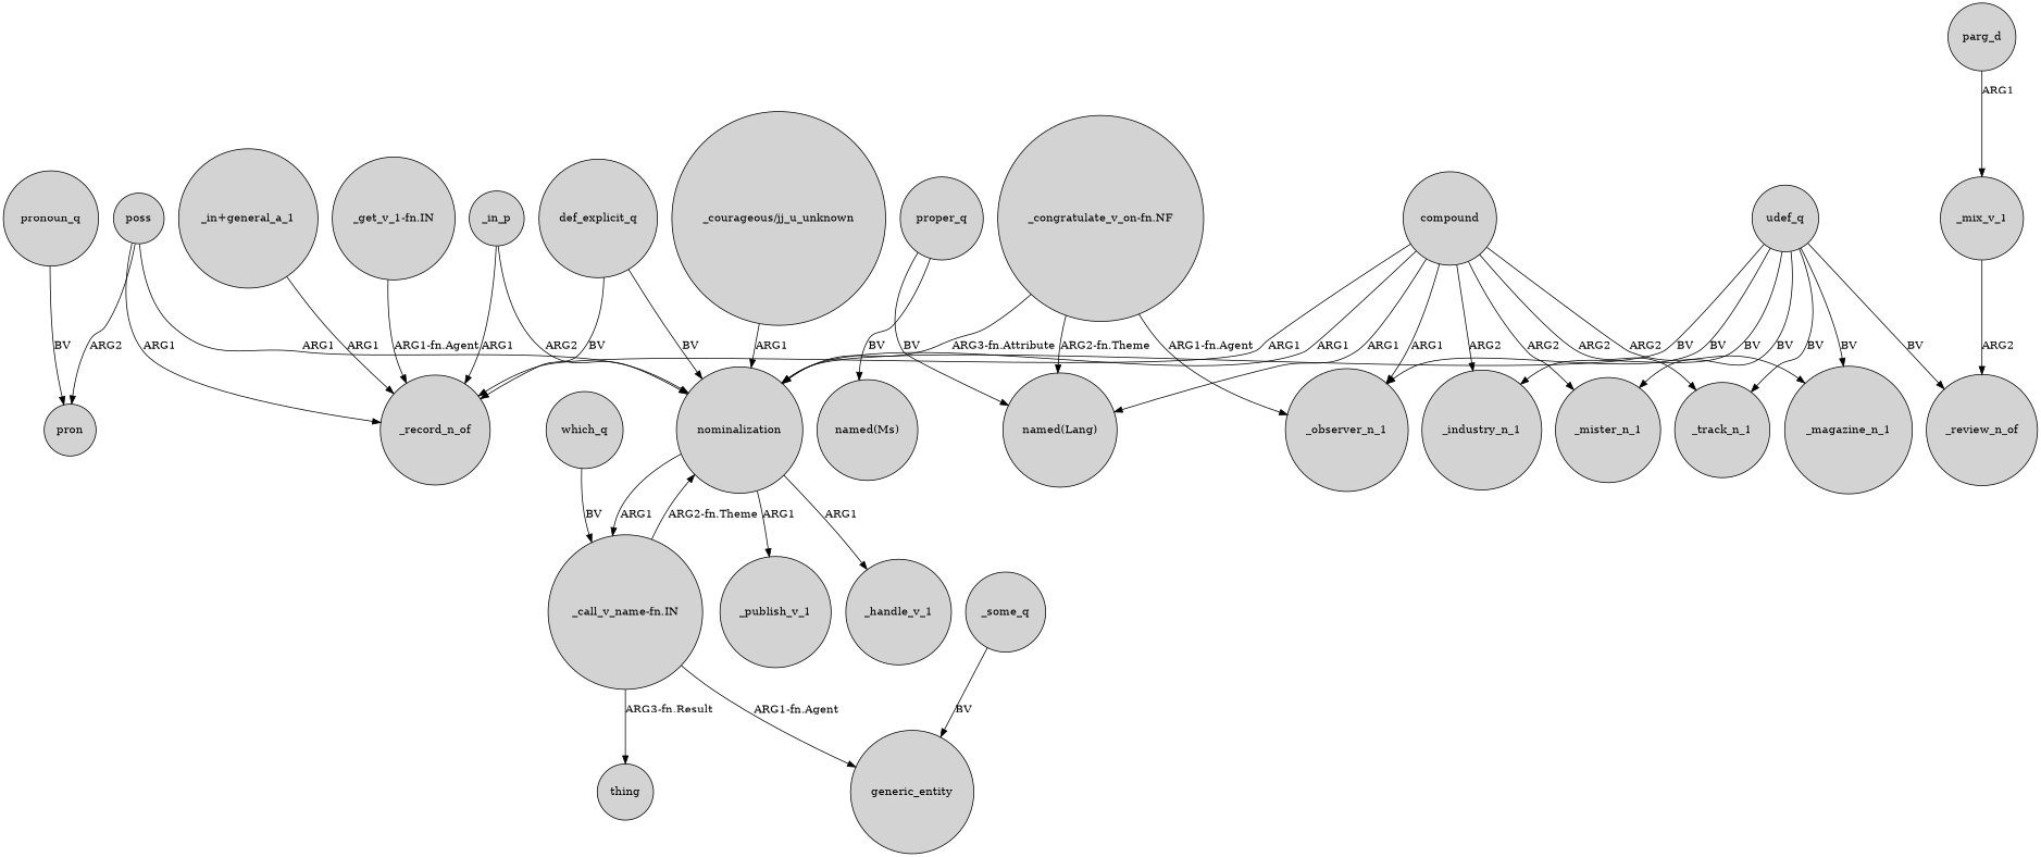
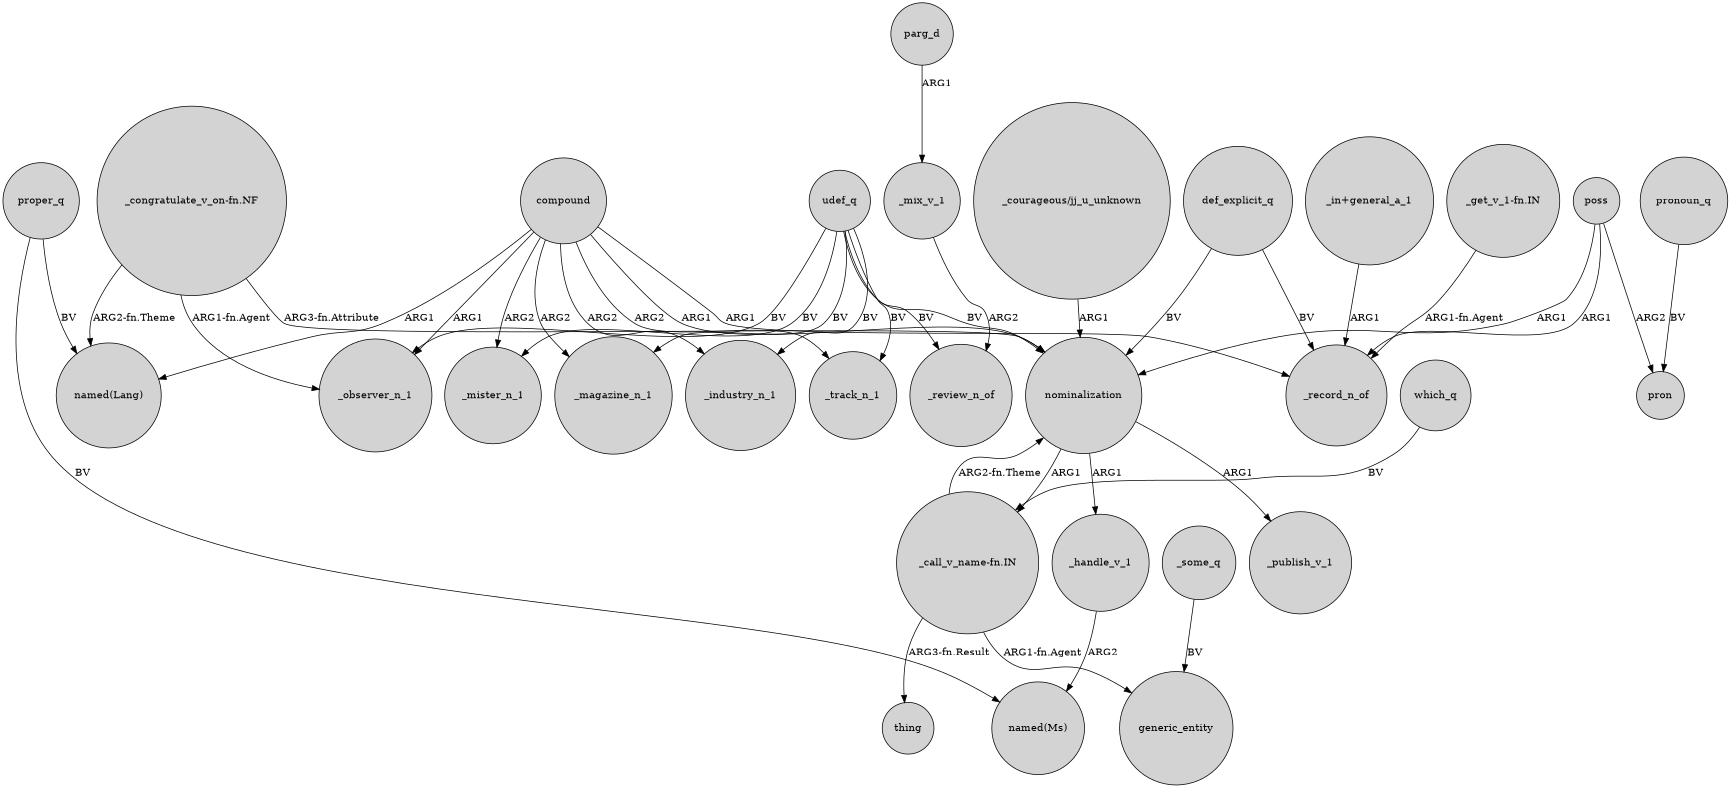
  digraph {
    node [shape=circle style=filled]
-   _in_p
    _record_n_of
    nominalization
    _handle_v_1
    "_call_v_name-fn.IN"
    _publish_v_1
    proper_q
    "named(Lang)"
    "named(Ms)"
    def_explicit_q
    poss
    pron
    "_in+general_a_1"
    compound
    _mister_n_1
    _observer_n_1
    _magazine_n_1
    _industry_n_1
    _track_n_1
    parg_d
    _mix_v_1
    _review_n_of
    udef_q
    thing
    generic_entity
    "_courageous/jj_u_unknown"
    pronoun_q
    "_get_v_1-fn.IN"
    _some_q
    "_congratulate_v_on-fn.NF"
    which_q
-   _in_p -> _record_n_of [label=ARG1]
-   _in_p -> nominalization [label=ARG2]
    nominalization -> _handle_v_1 [label=ARG1]
    nominalization -> "_call_v_name-fn.IN" [label=ARG1]
    nominalization -> _publish_v_1 [label=ARG1]
+   _handle_v_1 -> "named(Ms)" [label=ARG2]
    "_call_v_name-fn.IN" -> nominalization [label="ARG2-fn.Theme"]
    "_call_v_name-fn.IN" -> thing [label="ARG3-fn.Result"]
    "_call_v_name-fn.IN" -> generic_entity [label="ARG1-fn.Agent"]
    proper_q -> "named(Lang)" [label=BV]
    proper_q -> "named(Ms)" [label=BV]
    def_explicit_q -> _record_n_of [label=BV]
    def_explicit_q -> nominalization [label=BV]
    poss -> _record_n_of [label=ARG1]
    poss -> nominalization [label=ARG1]
    poss -> pron [label=ARG2]
    "_in+general_a_1" -> _record_n_of [label=ARG1]
    compound -> _record_n_of [label=ARG1]
    compound -> nominalization [label=ARG1]
    compound -> "named(Lang)" [label=ARG1]
    compound -> _mister_n_1 [label=ARG2]
    compound -> _observer_n_1 [label=ARG1]
    compound -> _magazine_n_1 [label=ARG2]
    compound -> _industry_n_1 [label=ARG2]
    compound -> _track_n_1 [label=ARG2]
    parg_d -> _mix_v_1 [label=ARG1]
    _mix_v_1 -> _review_n_of [label=ARG2]
    udef_q -> nominalization [label=BV]
    udef_q -> _mister_n_1 [label=BV]
    udef_q -> _observer_n_1 [label=BV]
    udef_q -> _magazine_n_1 [label=BV]
    udef_q -> _industry_n_1 [label=BV]
    udef_q -> _track_n_1 [label=BV]
    udef_q -> _review_n_of [label=BV]
    "_courageous/jj_u_unknown" -> nominalization [label=ARG1]
    pronoun_q -> pron [label=BV]
    "_get_v_1-fn.IN" -> _record_n_of [label="ARG1-fn.Agent"]
    _some_q -> generic_entity [label=BV]
    "_congratulate_v_on-fn.NF" -> nominalization [label="ARG3-fn.Attribute"]
    "_congratulate_v_on-fn.NF" -> "named(Lang)" [label="ARG2-fn.Theme"]
    "_congratulate_v_on-fn.NF" -> _observer_n_1 [label="ARG1-fn.Agent"]
    which_q -> "_call_v_name-fn.IN" [label=BV]
  }
